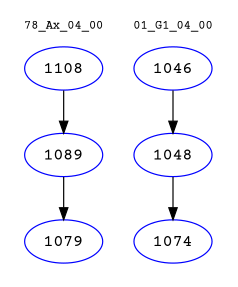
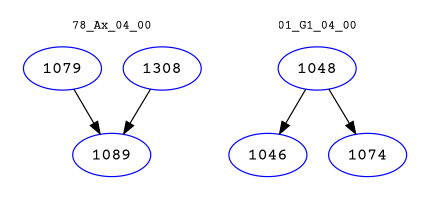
  digraph {
    fontname="Courier Prime"
    node [color=blue fontname="Courier Prime"]
    edge [color=black fontname="Courier Prime"]
-   n1 [label=1108]
+   n1 [label=1308]
    n2 [label=1089]
    n3 [label=1079]
    n4 [label=1046]
    n5 [label=1048]
    n6 [label=1074]
    subgraph cluster_1 {
      color=white
      fontsize=10
      label="78_Ax_04_00"
      n1
      n2
      n3
    }
    subgraph cluster_2 {
      color=white
      fontsize=10
      label="01_G1_04_00"
      n4
      n5
      n6
    }
    n1 -> n2
-   n2 -> n3
-   n4 -> n5
+   n3 -> n2
+   n5 -> n4
    n5 -> n6
  }
